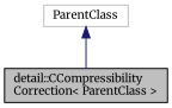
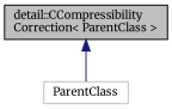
  digraph {
    fontname=Merriweather
    node [fontname=Merriweather fontsize=10 shape=record style=filled]
    n1 [color=black fillcolor=grey75 fontcolor=black height=0.2 label="detail::CCompressibility\lCorrection\< ParentClass \>" width=0.4]
    n2 [color=grey75 fillcolor=white height=0.2 label=ParentClass width=0.4]
-   n2 -> n1 [color=midnightblue dir=back fontname=Merriweather fontsize=10 labelfontname=Helvetica labelfontsize=10 style=solid]
+   n1 -> n2 [color=midnightblue dir=back fontname=Merriweather fontsize=10 labelfontname=Helvetica labelfontsize=10 style=solid]
  }
